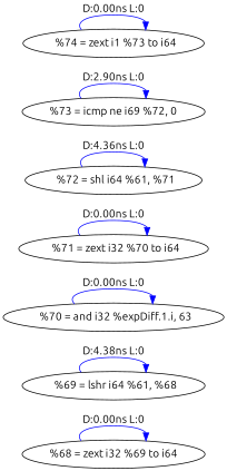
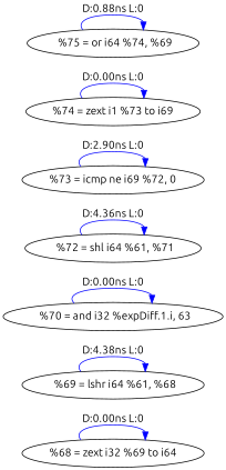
  digraph {
    fontname=Ubuntu
    rankdir=LR
    node [fontname=Ubuntu]
    edge [color=blue fontname=Ubuntu]
    n1 [label="%68 = zext i32 %69 to i64"]
    n2 [label="  %69 = lshr i64 %61, %68"]
    n3 [label="  %70 = and i32 %expDiff.1.i, 63"]
-   n4 [label="  %71 = zext i32 %70 to i64"]
    n5 [label="  %72 = shl i64 %61, %71"]
    n6 [label="%73 = icmp ne i69 %72, 0"]
-   n7 [label="  %74 = zext i1 %73 to i64"]
+   n7 [label="%74 = zext i1 %73 to i69"]
+   n8 [label="  %75 = or i64 %74, %69"]
    n1 -> n1 [label="D:0.00ns L:0"]
    n2 -> n2 [label="D:4.38ns L:0"]
    n3 -> n3 [label="D:0.00ns L:0"]
-   n4 -> n4 [label="D:0.00ns L:0"]
    n5 -> n5 [label="D:4.36ns L:0"]
    n6 -> n6 [label="D:2.90ns L:0"]
    n7 -> n7 [label="D:0.00ns L:0"]
+   n8 -> n8 [label="D:0.88ns L:0"]
  }
